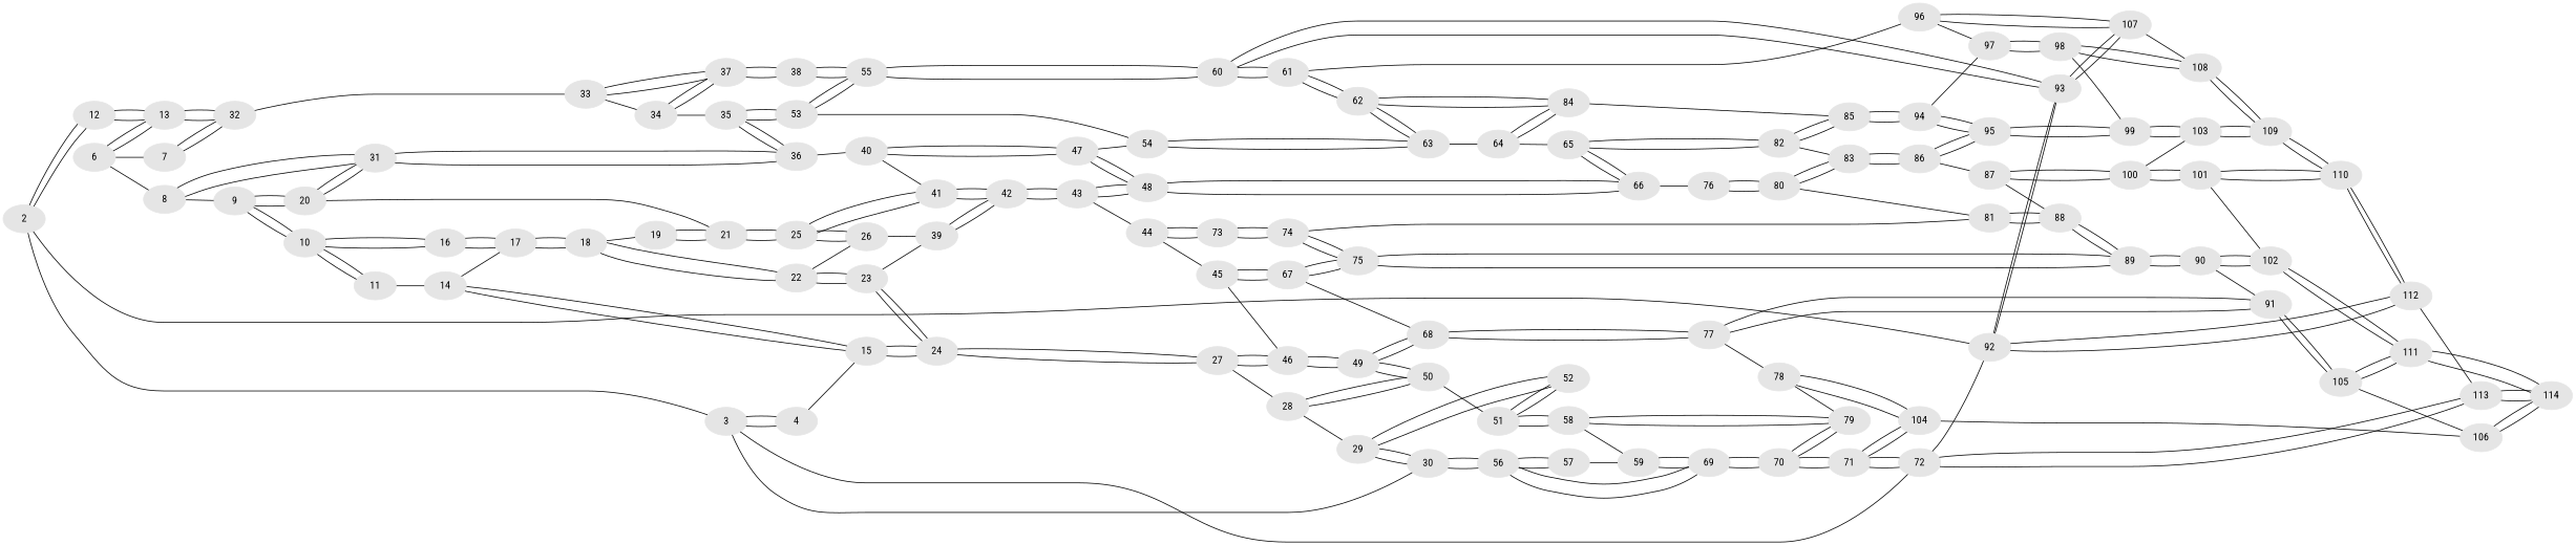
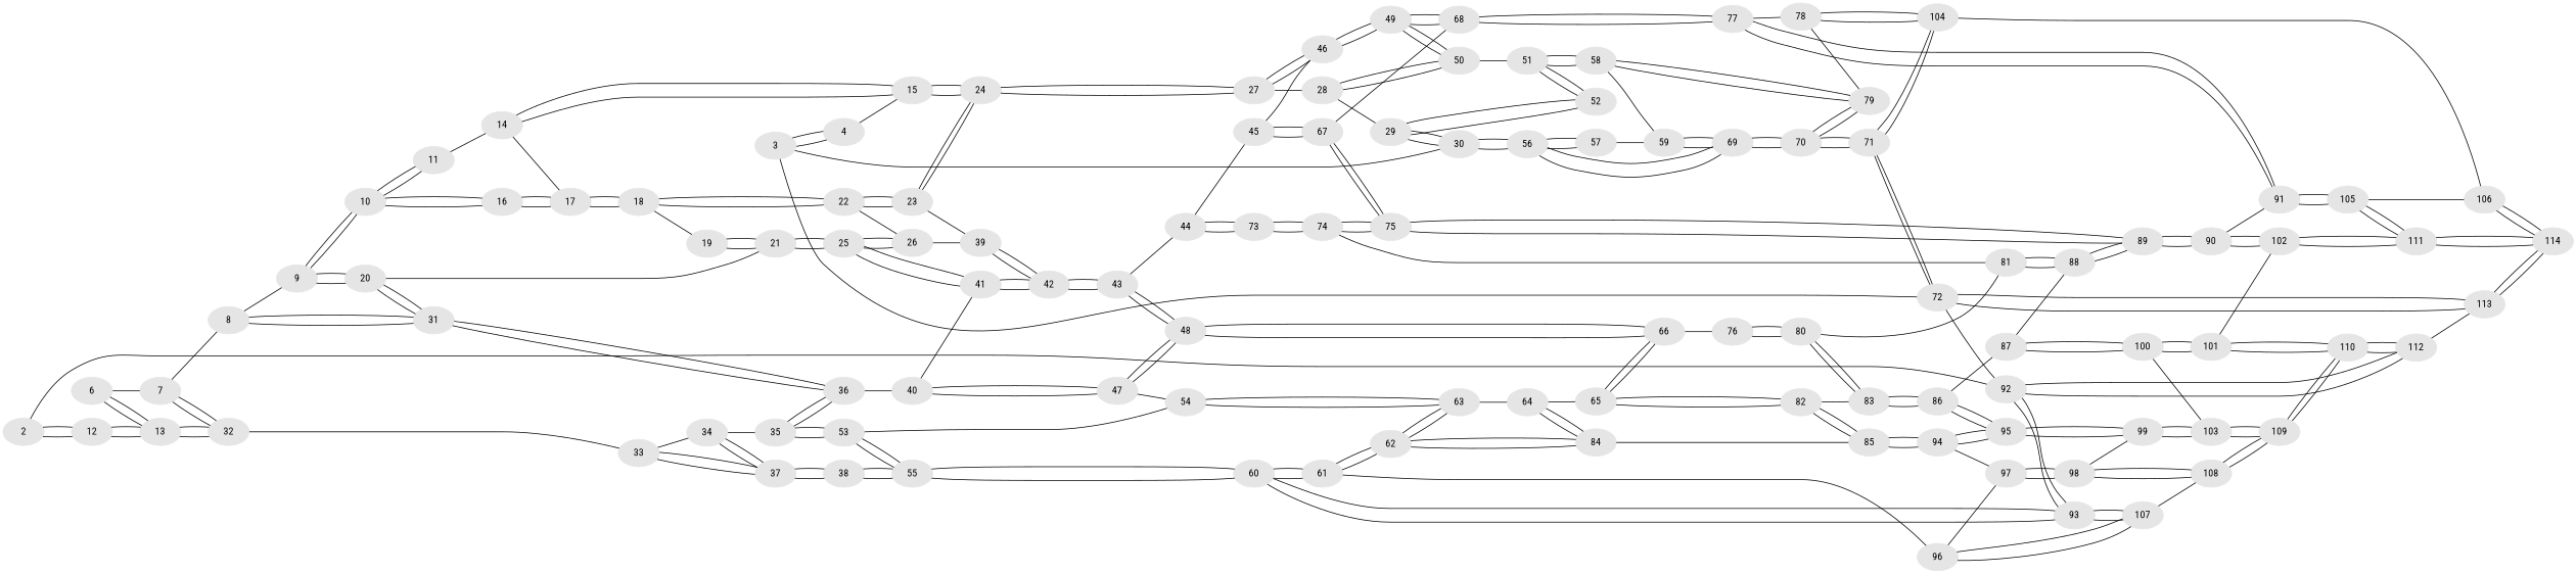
  graph {
    fontname="Roboto Condensed"
    rankdir=LR
    node [color=gray90 fontname="Roboto Condensed" style=filled]
    edge [fontname="Roboto Condensed"]
    2
    3
    12
    92
    6
    7
    13
    4
    30
    72
    93
    112
    15
    56
    113
    24
    11
    14
    8
    32
    9
    31
    33
    10
    20
    36
    16
    21
    17
    38
    55
    18
    27
    19
    22
    23
    26
    25
    41
    39
    42
    28
    46
    29
    50
    49
    52
    51
    57
    69
    40
    34
    37
    35
    53
    54
    47
    60
    43
    48
    44
    45
    73
    66
    67
    74
    68
    75
    63
    76
    77
    58
    59
    79
    64
    61
    70
    62
    96
    107
    84
    97
    85
    65
    82
    83
    80
    89
    78
    91
    71
    104
    106
    114
    81
    88
    90
    105
    86
    94
    87
    95
    100
    99
    103
    101
    102
    111
    108
    98
    109
    110
-   2 -- 3
    2 -- 12
    2 -- 12
    2 -- 92
    3 -- 4
    3 -- 4
    3 -- 30
    3 -- 72
    12 -- 13
    12 -- 13
    92 -- 93
    92 -- 93
    92 -- 112
    92 -- 112
    6 -- 7
    6 -- 13
    6 -- 13
-   6 -- 8
+   7 -- 8
    7 -- 32
    7 -- 32
    13 -- 32
    13 -- 32
    4 -- 15
    30 -- 56
    30 -- 56
    72 -- 92
    72 -- 113
    72 -- 113
    93 -- 107
    93 -- 107
    112 -- 113
    15 -- 24
    15 -- 24
    56 -- 57
    56 -- 57
    56 -- 69
    56 -- 69
    113 -- 114
    113 -- 114
    24 -- 27
    24 -- 27
    11 -- 14
    14 -- 15
    14 -- 15
    14 -- 17
    8 -- 9
    8 -- 31
    8 -- 31
    32 -- 33
    9 -- 10
    9 -- 10
    9 -- 20
    9 -- 20
    31 -- 36
    31 -- 36
    33 -- 34
    33 -- 37
    33 -- 37
    10 -- 11
    10 -- 11
    10 -- 16
    10 -- 16
    20 -- 31
    20 -- 31
    20 -- 21
    36 -- 40
    16 -- 17
    16 -- 17
    21 -- 25
    21 -- 25
    17 -- 18
    17 -- 18
    38 -- 55
    38 -- 55
    55 -- 60
    55 -- 60
    18 -- 19
    18 -- 22
    18 -- 22
    27 -- 28
    27 -- 46
    27 -- 46
    19 -- 21
    19 -- 21
    22 -- 23
    22 -- 23
    22 -- 26
    23 -- 24
    23 -- 24
    23 -- 39
    26 -- 39
    25 -- 26
    25 -- 26
    25 -- 41
    25 -- 41
    41 -- 42
    41 -- 42
    39 -- 42
    39 -- 42
    42 -- 43
    42 -- 43
    28 -- 29
    28 -- 50
    28 -- 50
    46 -- 49
    46 -- 49
    29 -- 30
    29 -- 30
    29 -- 52
    29 -- 52
    50 -- 51
    49 -- 50
    49 -- 50
    49 -- 68
    49 -- 68
    51 -- 52
    51 -- 52
    51 -- 58
    51 -- 58
    57 -- 59
    69 -- 70
    69 -- 70
    40 -- 41
    40 -- 47
    40 -- 47
    34 -- 37
    34 -- 37
    34 -- 35
    37 -- 38
    37 -- 38
    35 -- 36
    35 -- 36
    35 -- 53
    35 -- 53
    53 -- 55
    53 -- 55
    53 -- 54
    54 -- 63
    54 -- 63
    47 -- 54
    47 -- 48
    47 -- 48
    60 -- 93
    60 -- 93
    60 -- 61
    60 -- 61
    43 -- 48
    43 -- 48
    43 -- 44
    48 -- 66
    48 -- 66
    44 -- 45
    44 -- 73
    44 -- 73
    45 -- 46
    45 -- 67
    45 -- 67
    73 -- 74
    73 -- 74
    66 -- 76
    67 -- 68
    67 -- 75
    67 -- 75
    74 -- 75
    74 -- 75
    74 -- 81
    68 -- 77
    68 -- 77
    75 -- 89
    75 -- 89
    63 -- 64
    76 -- 80
    76 -- 80
    77 -- 78
    77 -- 91
    77 -- 91
    58 -- 59
    58 -- 79
    58 -- 79
    59 -- 69
    59 -- 69
    64 -- 84
    64 -- 84
    64 -- 65
    61 -- 62
    61 -- 62
    61 -- 96
    70 -- 79
    70 -- 79
    70 -- 71
    70 -- 71
    62 -- 63
    62 -- 63
    62 -- 84
    62 -- 84
    96 -- 107
    96 -- 107
    96 -- 97
    107 -- 108
    84 -- 85
    97 -- 98
    97 -- 98
    85 -- 94
    85 -- 94
    65 -- 66
    65 -- 66
    65 -- 82
    65 -- 82
    82 -- 85
    82 -- 85
    82 -- 83
    83 -- 86
    83 -- 86
    80 -- 83
    80 -- 83
    80 -- 81
    89 -- 90
    89 -- 90
    78 -- 79
    78 -- 104
    78 -- 104
    91 -- 105
    91 -- 105
    71 -- 72
    71 -- 72
    71 -- 104
    71 -- 104
    104 -- 106
    106 -- 114
    106 -- 114
    81 -- 88
    81 -- 88
    88 -- 89
    88 -- 89
    90 -- 91
    90 -- 102
    90 -- 102
    105 -- 106
    105 -- 111
    105 -- 111
    86 -- 87
    86 -- 95
    86 -- 95
    94 -- 97
    94 -- 95
    94 -- 95
    87 -- 88
    87 -- 100
    87 -- 100
    95 -- 99
    95 -- 99
    100 -- 103
    100 -- 101
    100 -- 101
    99 -- 103
    99 -- 103
    103 -- 109
    103 -- 109
    101 -- 102
    101 -- 110
    101 -- 110
    102 -- 111
    102 -- 111
    111 -- 114
    111 -- 114
    108 -- 109
    108 -- 109
    98 -- 99
    98 -- 108
    98 -- 108
    109 -- 110
    109 -- 110
    110 -- 112
    110 -- 112
  }
